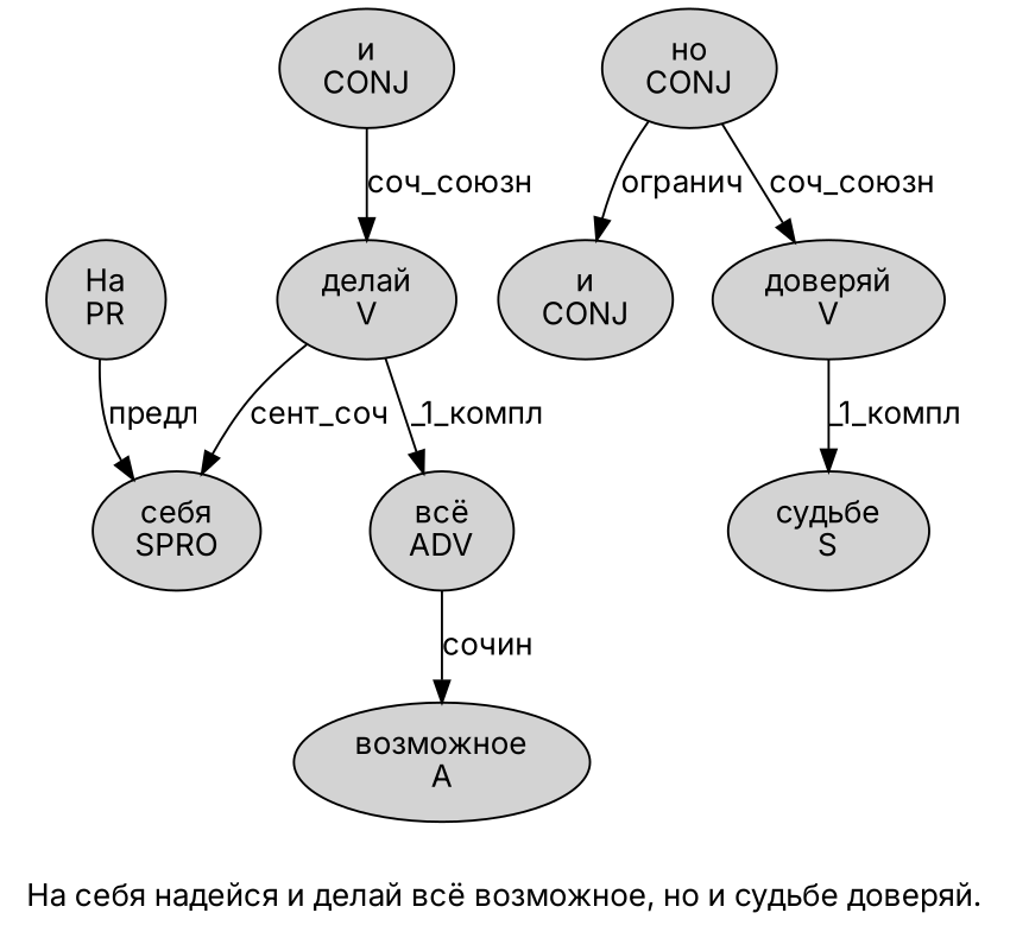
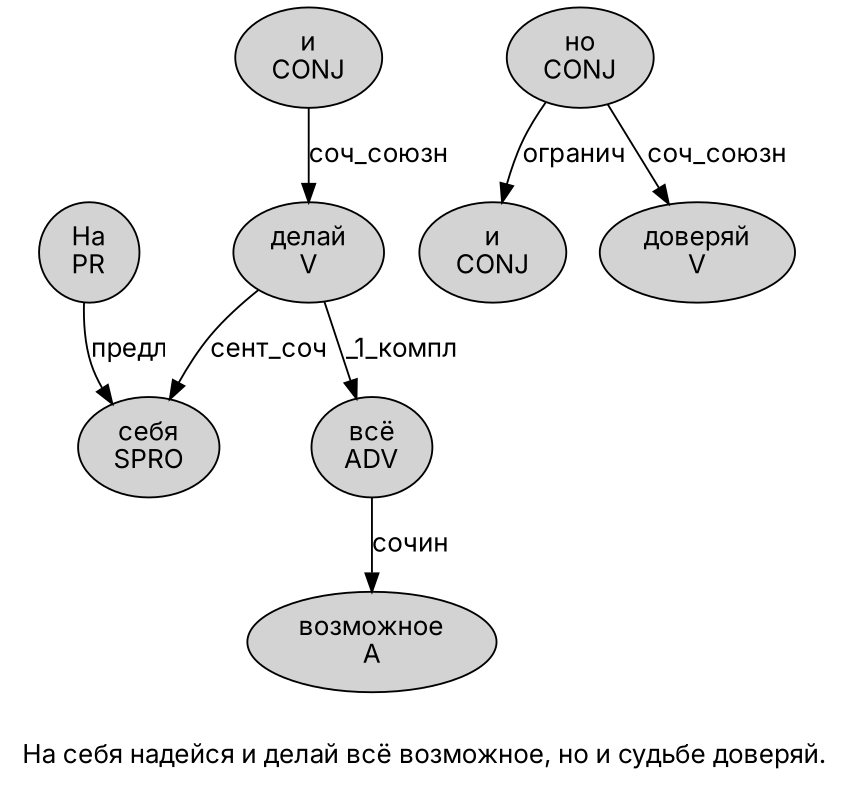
  digraph {
    fontname=Inter
    label="На себя надейся и делай всё возможное, но и судьбе доверяй."
    node [fillcolor=lightgray fontname=Inter penwidth=1 shape=ellipse style=filled]
    edge [fontname=Inter]
    n1 [label="На\nPR"]
    n2 [label="себя\nSPRO"]
    n3 [label="и\nCONJ"]
    n4 [label="делай\nV"]
    n5 [label="всё\nADV"]
    n6 [label="возможное\nA"]
    n7 [label="но\nCONJ"]
    n8 [label="и\nCONJ"]
    n9 [label="доверяй\nV"]
-   n10 [label="судьбе\nS"]
    n1 -> n2 [label="предл"]
    n3 -> n4 [label="соч_союзн"]
    n4 -> n2 [label="сент_соч"]
    n4 -> n5 [label="_1_компл"]
    n5 -> n6 [label="сочин"]
    n7 -> n8 [label="огранич"]
    n7 -> n9 [label="соч_союзн"]
-   n9 -> n10 [label="_1_компл"]
  }
